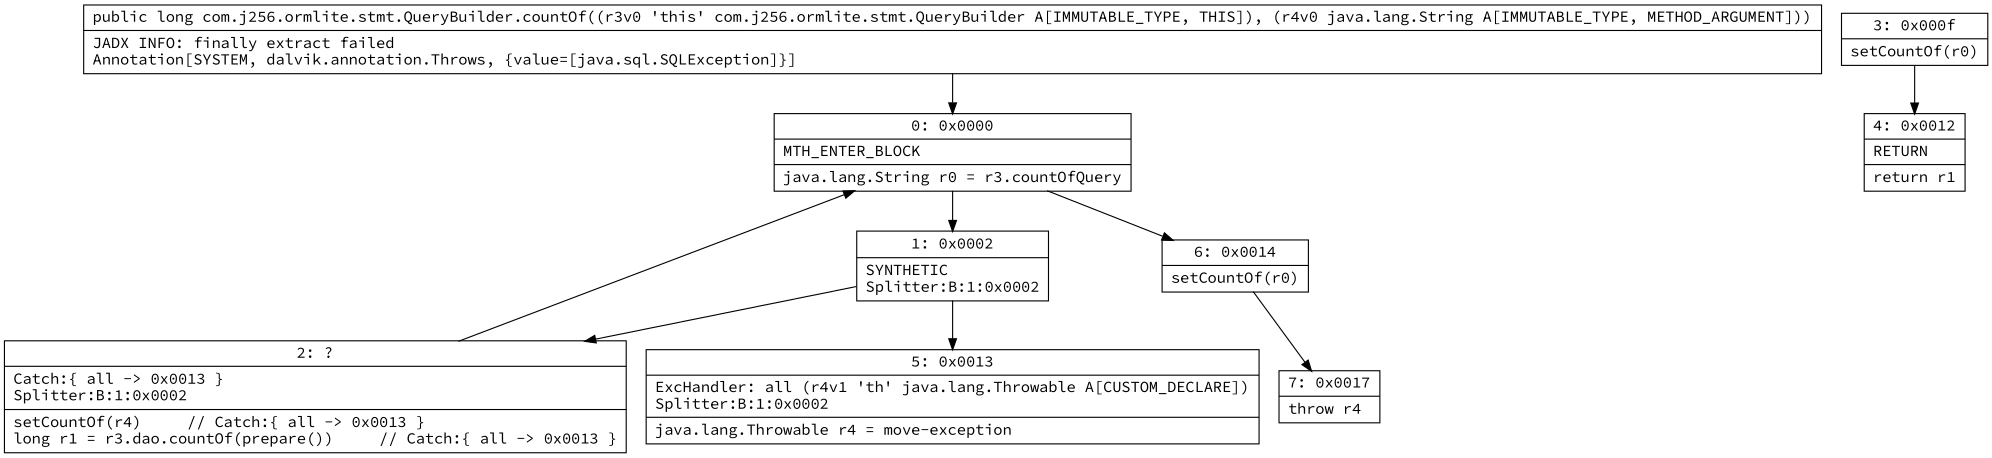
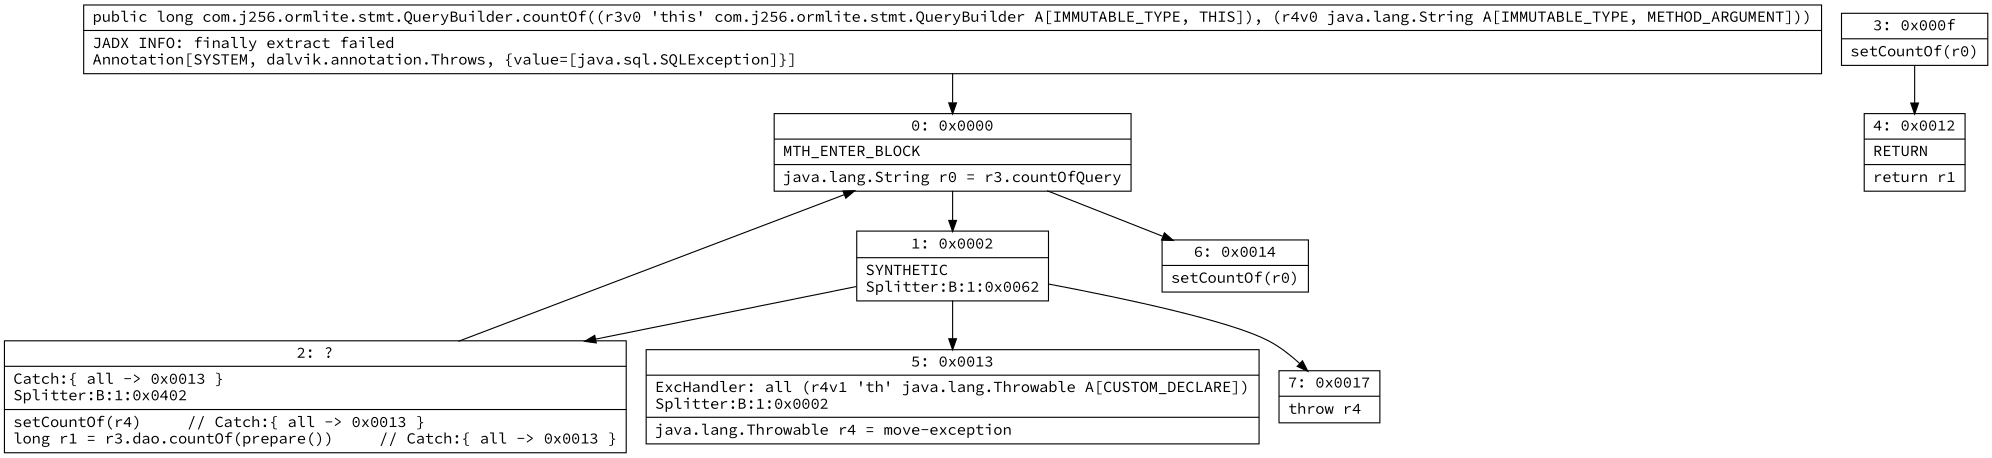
  digraph {
    fontname="Source Code Pro"
    node [fontname="Source Code Pro" shape=record]
    edge [fontname="Source Code Pro"]
    n1 [label="{0\:\ 0x0000|MTH_ENTER_BLOCK\l|java.lang.String r0 = r3.countOfQuery\l}"]
-   n2 [label="{1\:\ 0x0002|SYNTHETIC\lSplitter:B:1:0x0002\l}"]
+   n2 [label="{1\:\ 0x0002|SYNTHETIC\lSplitter:B:1:0x0062\l}"]
    n3 [label="{6\:\ 0x0014|setCountOf(r0)\l}"]
-   n4 [label="{2\:\ ?|Catch:\{ all \-\> 0x0013 \}\lSplitter:B:1:0x0002\l|setCountOf(r4)     \/\/ Catch:\{ all \-\> 0x0013 \}\llong r1 = r3.dao.countOf(prepare())     \/\/ Catch:\{ all \-\> 0x0013 \}\l}"]
+   n4 [label="{2\:\ ?|Catch:\{ all \-\> 0x0013 \}\lSplitter:B:1:0x0402\l|setCountOf(r4)     \/\/ Catch:\{ all \-\> 0x0013 \}\llong r1 = r3.dao.countOf(prepare())     \/\/ Catch:\{ all \-\> 0x0013 \}\l}"]
    n5 [label="{5\:\ 0x0013|ExcHandler: all (r4v1 'th' java.lang.Throwable A[CUSTOM_DECLARE])\lSplitter:B:1:0x0002\l|java.lang.Throwable r4 = move\-exception\l}"]
    n6 [label="{3\:\ 0x000f|setCountOf(r0)\l}"]
    n7 [label="{4\:\ 0x0012|RETURN\l|return r1\l}"]
    n8 [label="{7\:\ 0x0017|throw r4\l}"]
    n9 [label="{public long com.j256.ormlite.stmt.QueryBuilder.countOf((r3v0 'this' com.j256.ormlite.stmt.QueryBuilder A[IMMUTABLE_TYPE, THIS]), (r4v0 java.lang.String A[IMMUTABLE_TYPE, METHOD_ARGUMENT]))  | JADX INFO: finally extract failed\lAnnotation[SYSTEM, dalvik.annotation.Throws, \{value=[java.sql.SQLException]\}]\l}"]
    n1 -> n2
    n1 -> n3
    n2 -> n4
    n2 -> n5
-   n3 -> n8
+   n2 -> n8
    n4 -> n1
    n6 -> n7
    n9 -> n1
  }
